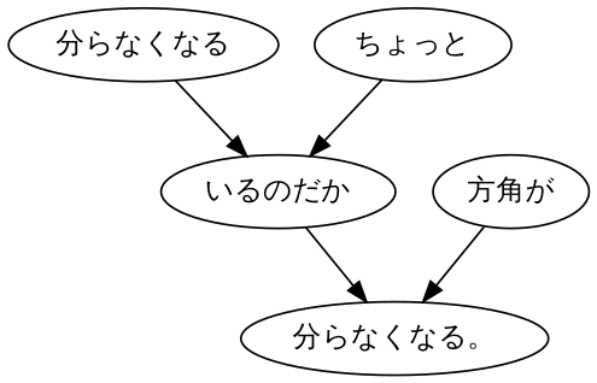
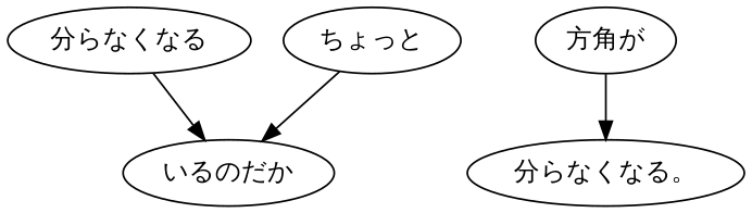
  digraph {
    n1 [label="分らなくなる"]
    n2 [label="いるのだか"]
    n3 [label="分らなくなる。"]
    n4 [label="ちょっと"]
    n5 [label="方角が"]
    n1 -> n2
-   n2 -> n3
    n4 -> n2
    n5 -> n3
  }
